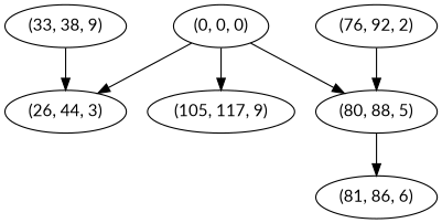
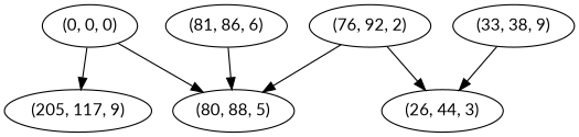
  digraph {
    fontname=Lato
    node [fontname=Lato]
    edge [fontname=Lato]
    "(0, 0, 0)"
    "(26, 44, 3)"
-   "(105, 117, 9)"
+   "(105, 117, 9)" [label="(205, 117, 9)"]
    "(80, 88, 5)"
    "(76, 92, 2)"
    "(33, 38, 9)"
    "(81, 86, 6)"
-   "(0, 0, 0)" -> "(26, 44, 3)"
+   "(76, 92, 2)" -> "(26, 44, 3)"
    "(0, 0, 0)" -> "(105, 117, 9)"
    "(0, 0, 0)" -> "(80, 88, 5)"
-   "(80, 88, 5)" -> "(81, 86, 6)"
+   "(81, 86, 6)" -> "(80, 88, 5)"
    "(76, 92, 2)" -> "(80, 88, 5)"
    "(33, 38, 9)" -> "(26, 44, 3)"
  }
